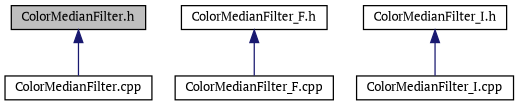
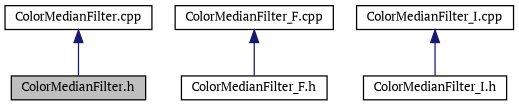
  digraph {
    fontname="PT Serif"
    node [color=black fillcolor=white fontname="PT Serif" fontsize=10 shape=record style=filled]
    edge [color=midnightblue dir=back fontname="PT Serif" fontsize=10 labelfontname=Helvetica labelfontsize=10 style=solid]
    n1 [fillcolor=grey75 fontcolor=black height=0.2 label="ColorMedianFilter.h" width=0.4]
    n2 [height=0.2 label="ColorMedianFilter.cpp" width=0.4]
    n3 [height=0.2 label="ColorMedianFilter_F.h" width=0.4]
    n4 [height=0.2 label="ColorMedianFilter_F.cpp" width=0.4]
    n5 [height=0.2 label="ColorMedianFilter_I.h" width=0.4]
    n6 [height=0.2 label="ColorMedianFilter_I.cpp" width=0.4]
-   n1 -> n2
-   n3 -> n4
-   n5 -> n6
+   n2 -> n1
+   n4 -> n3
+   n6 -> n5
  }
